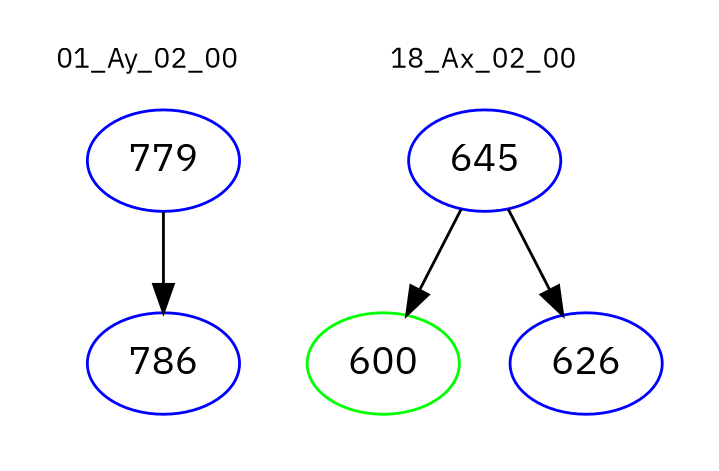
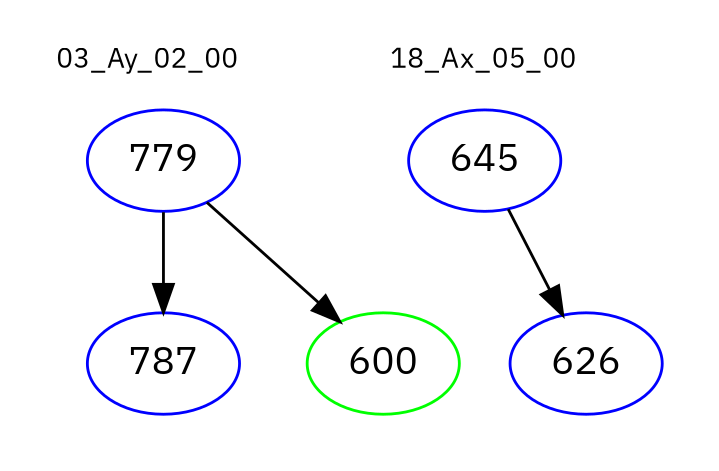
  digraph {
    fontname="IBM Plex Sans"
    node [color=blue fontname="IBM Plex Sans"]
    edge [color=black fontname="IBM Plex Sans"]
    n1 [label=779]
-   n2 [label=786]
+   n2 [label=787]
    n3 [label=645]
    n4 [label=626]
    n5 [color=green label=600]
    subgraph cluster_1 {
      color=white
      fontsize=10
-     label="01_Ay_02_00"
+     label="03_Ay_02_00"
      n1
      n2
    }
    subgraph cluster_2 {
      color=white
      fontsize=10
-     label="18_Ax_02_00"
+     label="18_Ax_05_00"
      n3
      n4
      n5
    }
    n1 -> n2
    n3 -> n4
-   n3 -> n5
+   n1 -> n5
  }
